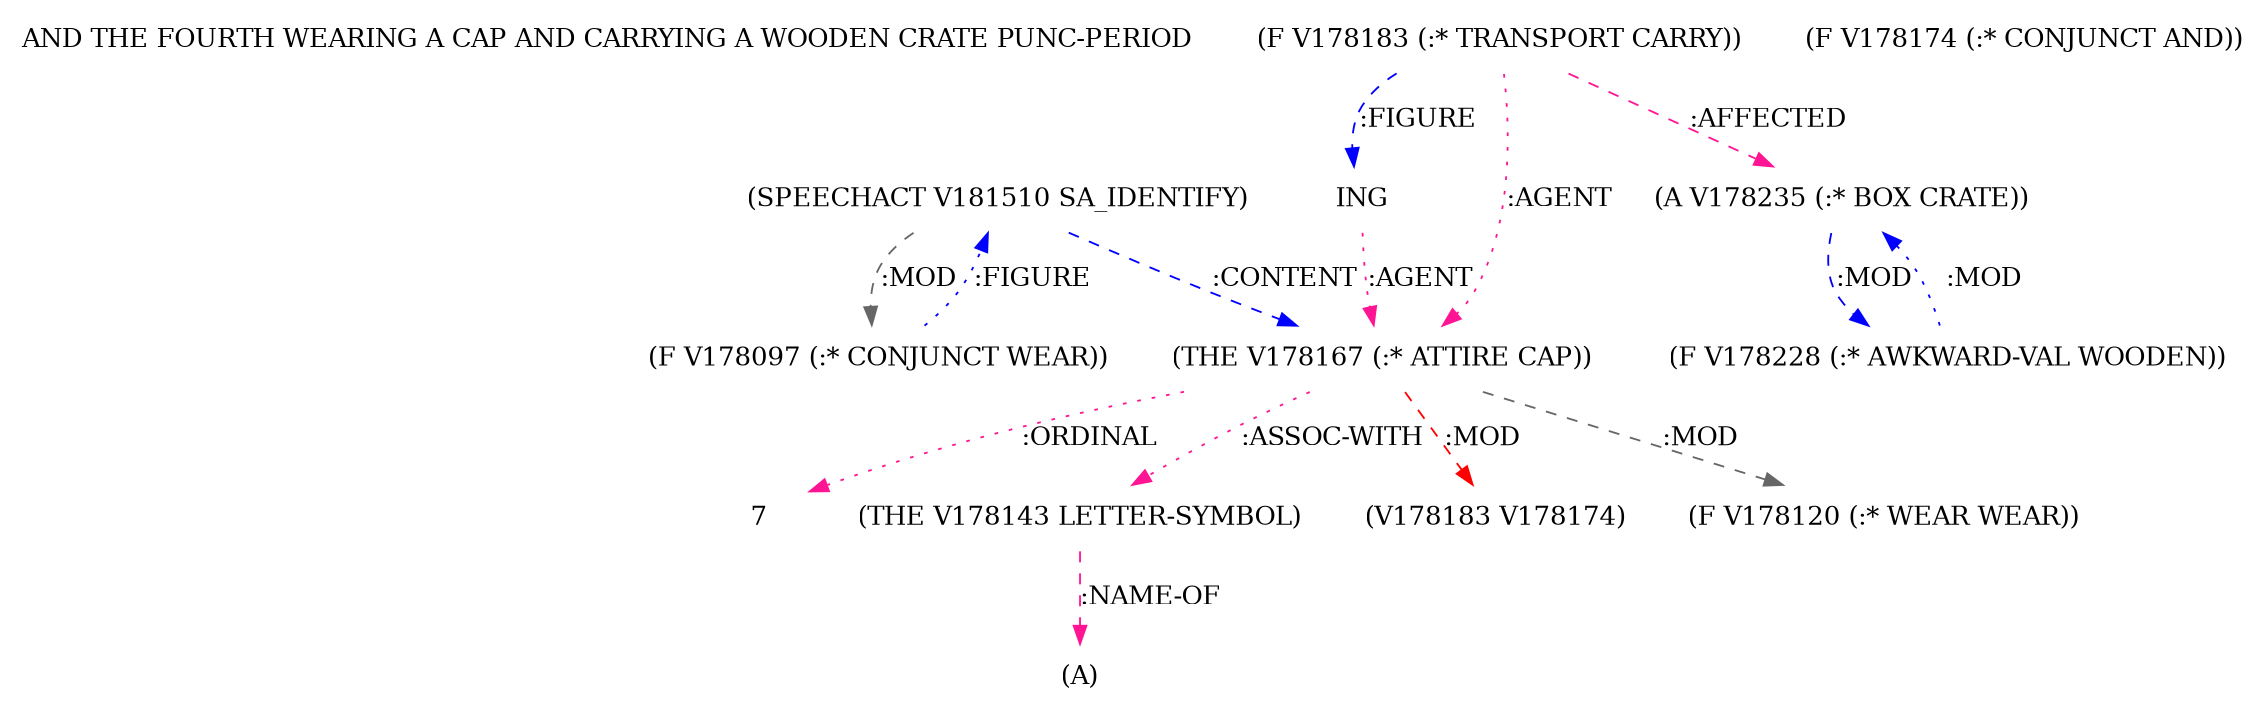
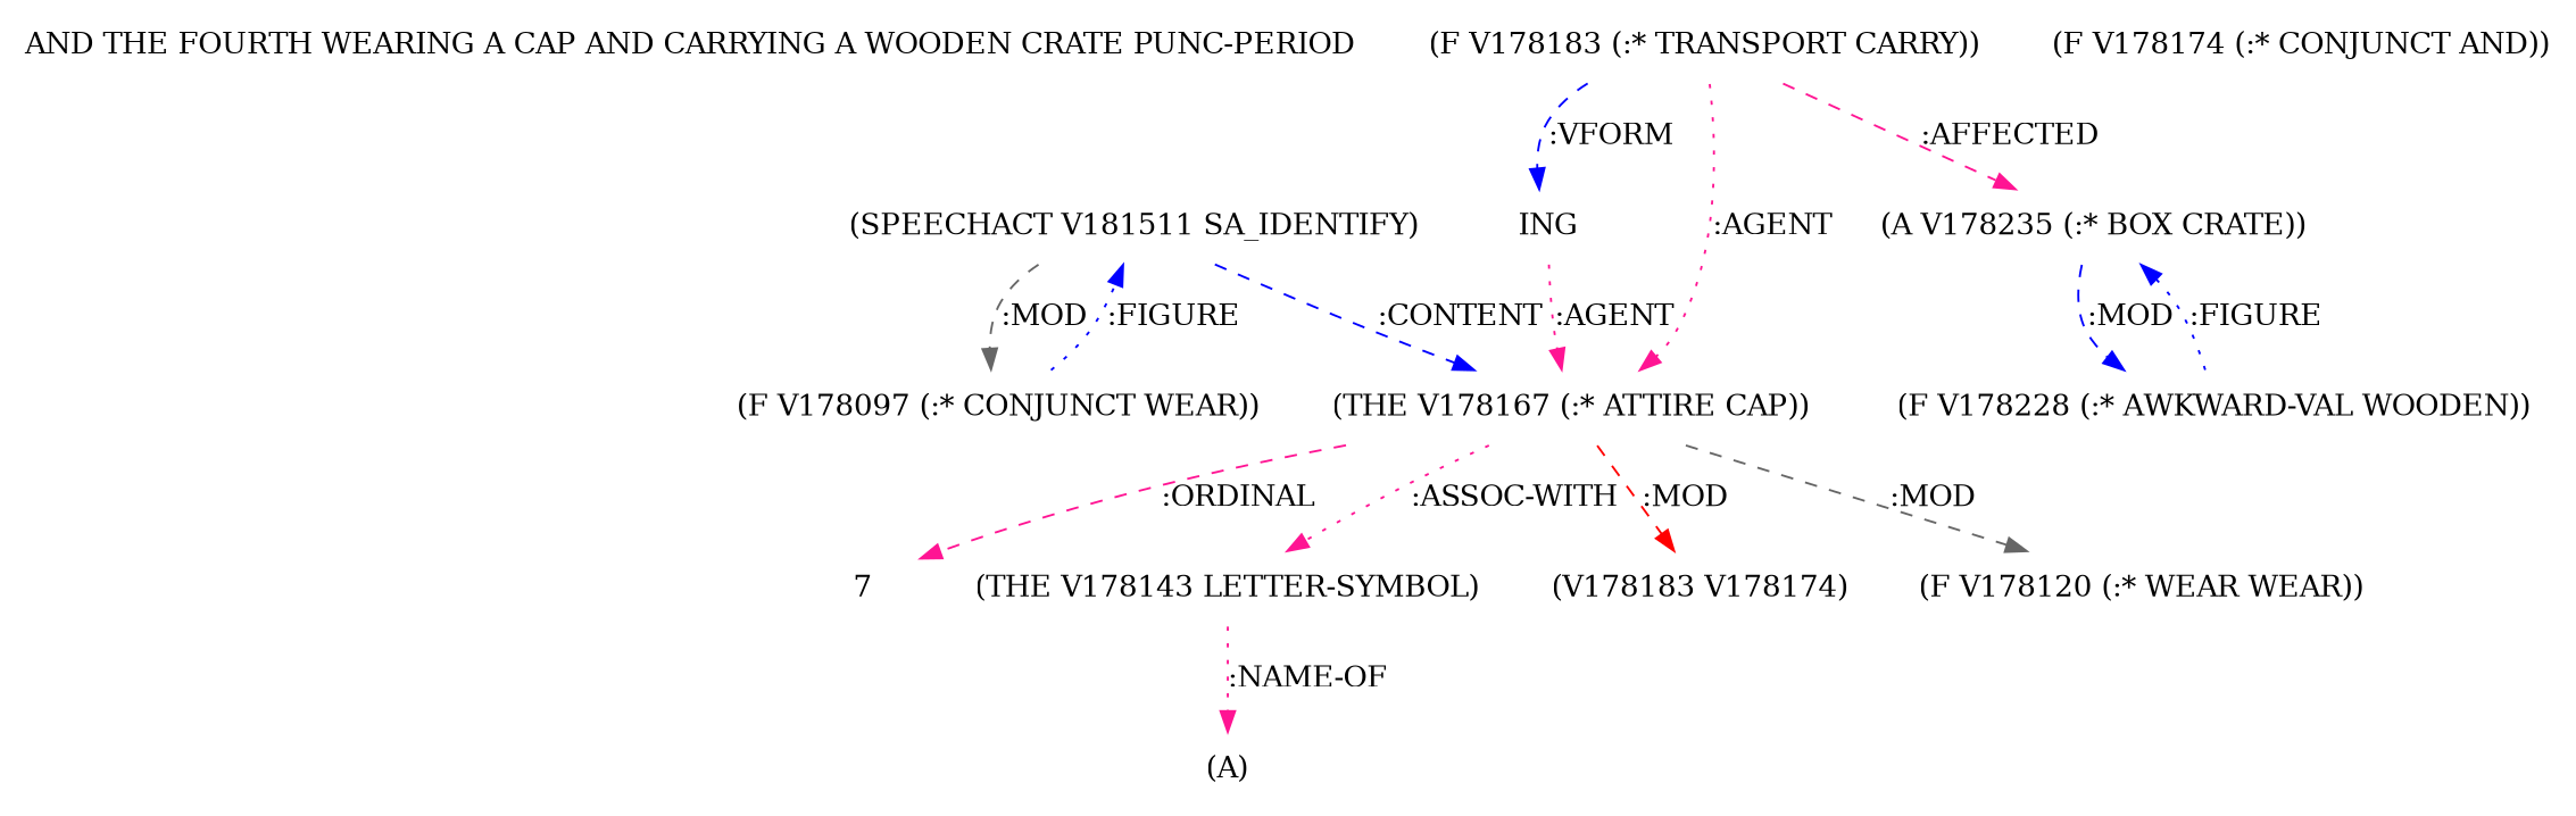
  digraph {
    node [color=deeppink shape=none]
    edge [color=deeppink style=dashed]
    "AND THE FOURTH WEARING A CAP AND CARRYING A WOODEN CRATE PUNC-PERIOD" [color=darkorange]
-   n2 [color=red label="(SPEECHACT V181510 SA_IDENTIFY)"]
+   n2 [color=red label="(SPEECHACT V181511 SA_IDENTIFY)"]
    n3 [color=darkorange label="(THE V178167 (:* ATTIRE CAP))"]
    n4 [color=darkorange label="(F V178097 (:* CONJUNCT WEAR))"]
    n5 [label=7]
    n6 [color=red label="(THE V178143 LETTER-SYMBOL)"]
    n7 [label="(V178183 V178174)"]
    n8 [label="(F V178120 (:* WEAR WEAR))"]
    n9 [label="(A)"]
    n10 [label="(F V178174 (:* CONJUNCT AND))"]
    n11 [color=darkorange label="(F V178183 (:* TRANSPORT CARRY))"]
    n12 [color=teal label="(A V178235 (:* BOX CRATE))"]
    n13 [color=red label=ING]
    n14 [color=teal label="(F V178228 (:* AWKWARD-VAL WOODEN))"]
    n2 -> n3 [color=blue label=":CONTENT"]
    n2 -> n4 [color=gray40 label=":MOD"]
-   n3 -> n5 [label=":ORDINAL" style=dotted]
+   n3 -> n5 [label=":ORDINAL"]
    n3 -> n6 [label=":ASSOC-WITH" style=dotted]
    n3 -> n7 [color=red label=":MOD"]
    n3 -> n8 [color=gray40 label=":MOD"]
    n4 -> n2 [color=blue label=":FIGURE" style=dotted]
-   n6 -> n9 [label=":NAME-OF"]
+   n6 -> n9 [label=":NAME-OF" style=dotted]
    n11 -> n3 [label=":AGENT" style=dotted]
    n11 -> n12 [label=":AFFECTED"]
-   n11 -> n13 [color=blue label=":FIGURE"]
+   n11 -> n13 [color=blue label=":VFORM"]
    n12 -> n14 [color=blue label=":MOD"]
    n13 -> n3 [label=":AGENT" style=dotted]
-   n14 -> n12 [color=blue label=":MOD" style=dotted]
+   n14 -> n12 [color=blue label=":FIGURE" style=dotted]
  }
